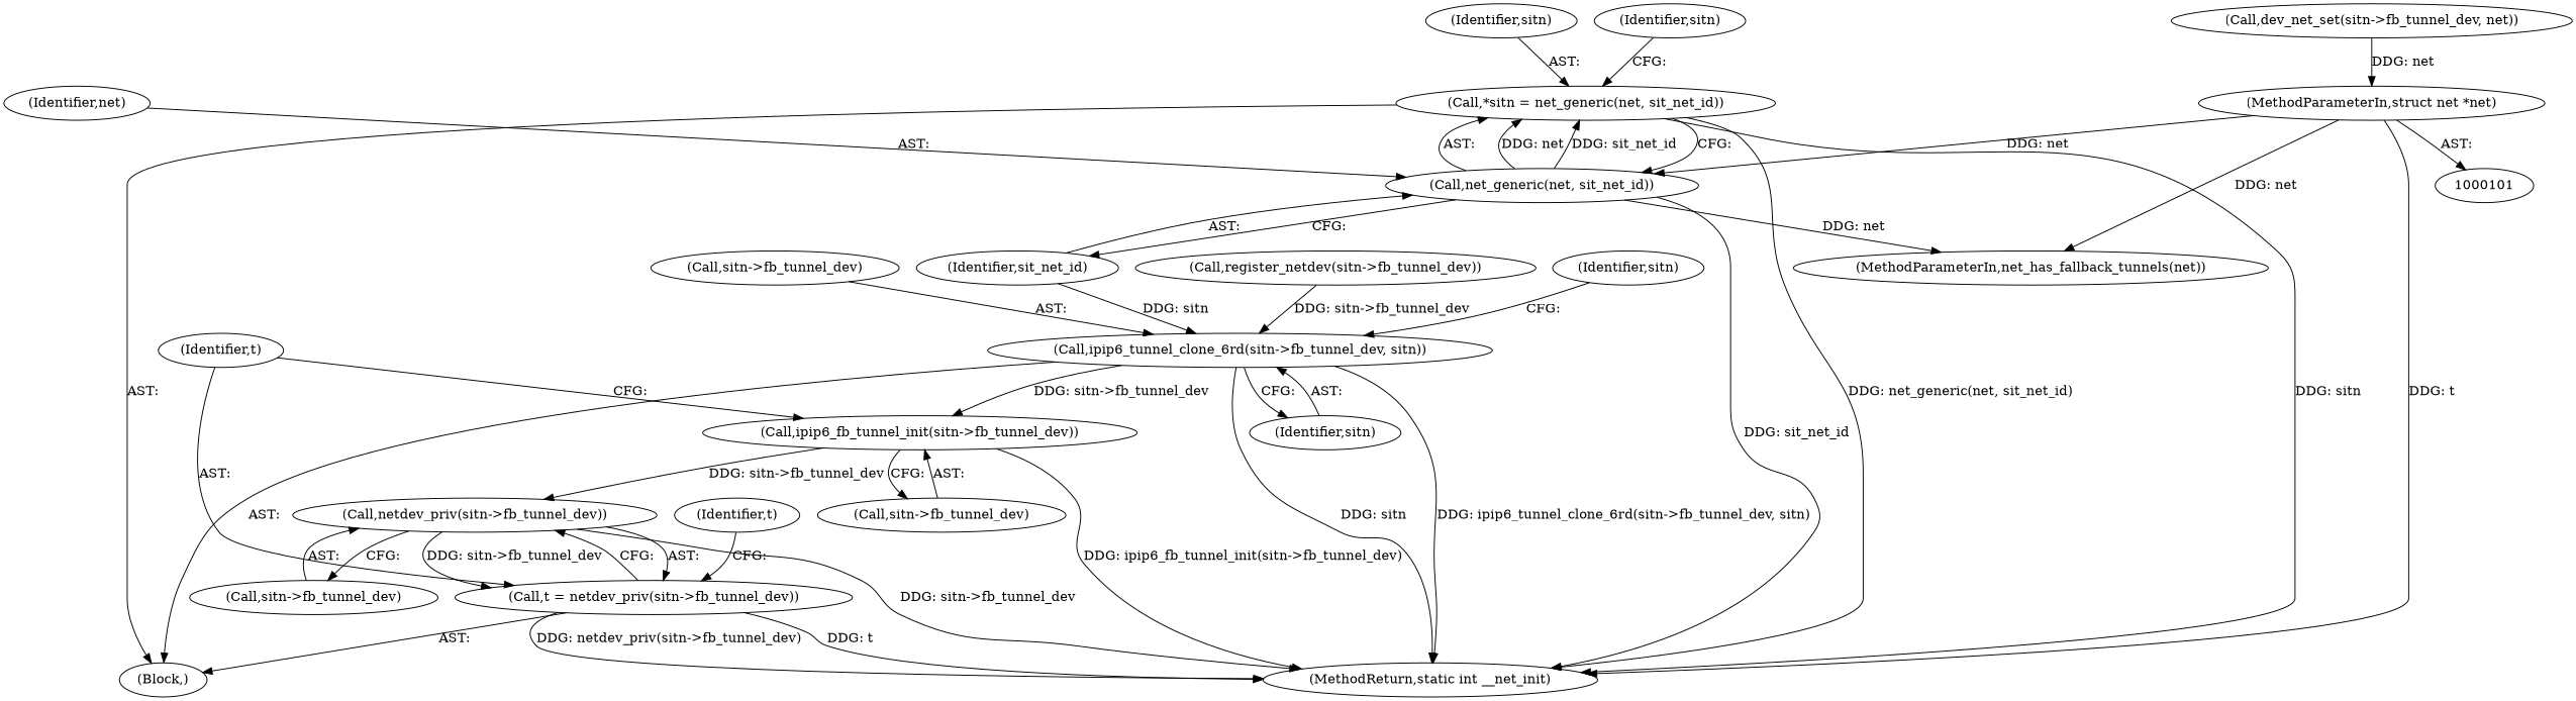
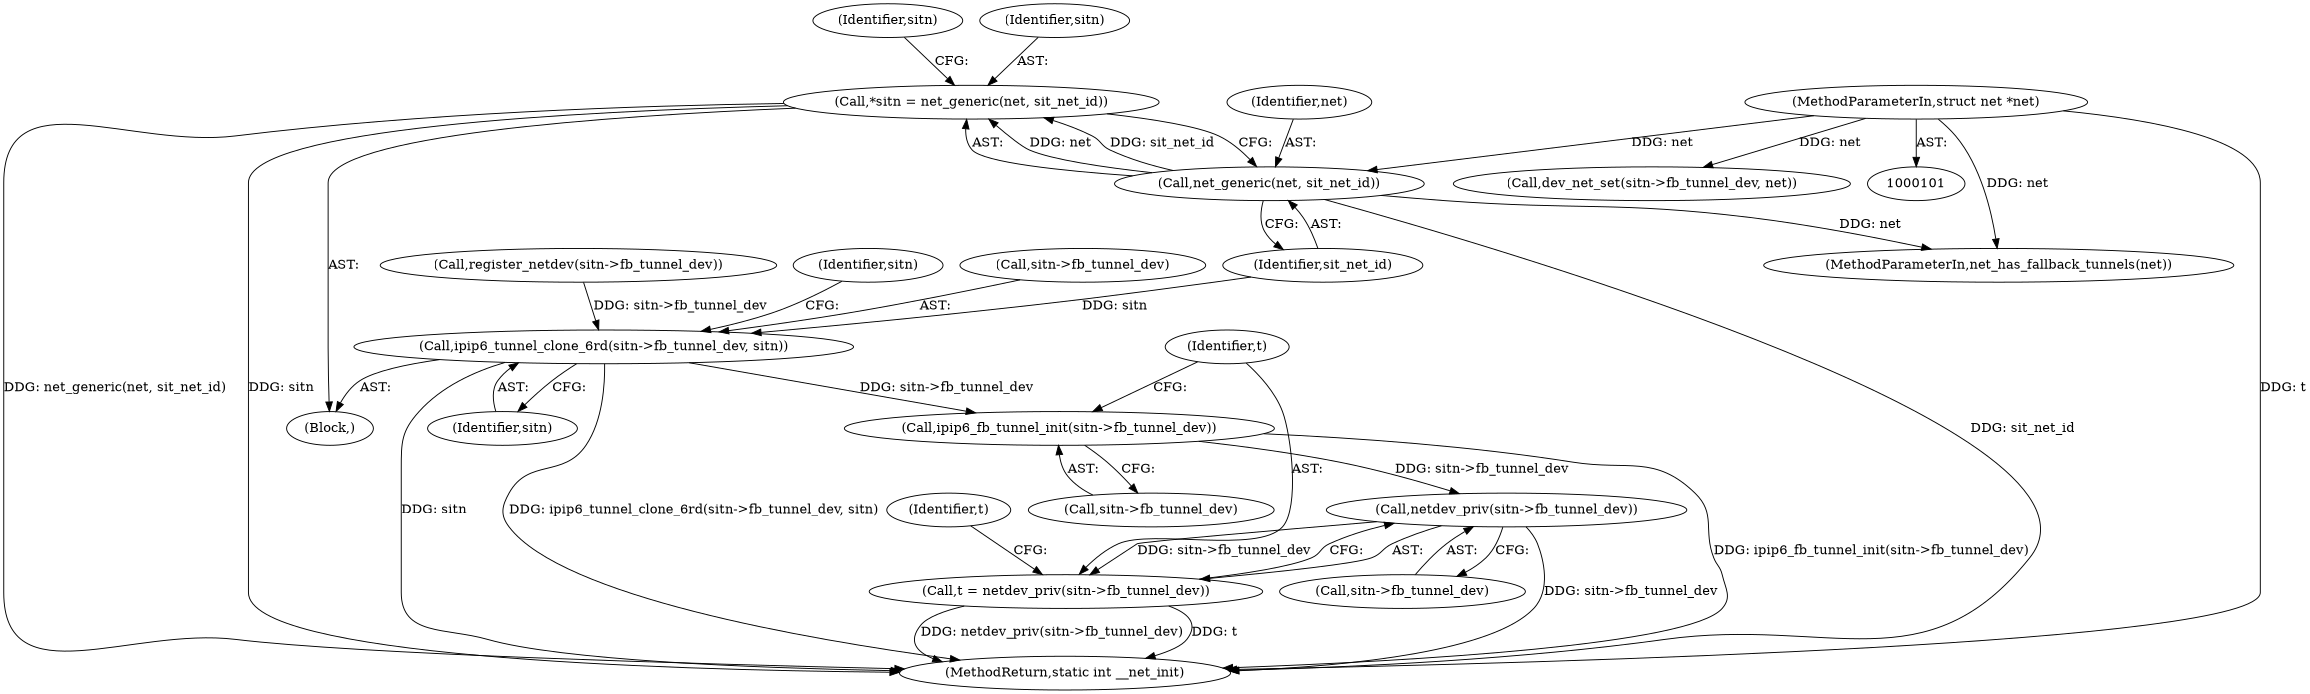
  digraph {
    n1 [label="(Call,*sitn = net_generic(net, sit_net_id))"]
    n2 [label="(Call,net_generic(net, sit_net_id))"]
    n3 [label="(MethodReturn,static int __net_init)"]
    n4 [label="(Block,)"]
    n5 [label="(MethodParameterIn,net_has_fallback_tunnels(net))"]
    n6 [label="(Identifier,sit_net_id)"]
    n7 [label="(Call,ipip6_tunnel_clone_6rd(sitn->fb_tunnel_dev, sitn))"]
    n8 [label="(Call,ipip6_fb_tunnel_init(sitn->fb_tunnel_dev))"]
    n9 [label="(Identifier,sitn)"]
    n10 [label="(MethodParameterIn,struct net *net)"]
    n11 [label="(Call,dev_net_set(sitn->fb_tunnel_dev, net))"]
    1000101
    n13 [label="(Call,netdev_priv(sitn->fb_tunnel_dev))"]
    n14 [label="(Call,sitn->fb_tunnel_dev)"]
    n15 [label="(Call,t = netdev_priv(sitn->fb_tunnel_dev))"]
    n16 [label="(Call,sitn->fb_tunnel_dev)"]
    n17 [label="(Identifier,sitn)"]
    n18 [label="(Identifier,net)"]
    n19 [label="(Identifier,sitn)"]
    n20 [label="(Call,sitn->fb_tunnel_dev)"]
    n21 [label="(Identifier,t)"]
    n22 [label="(Call,register_netdev(sitn->fb_tunnel_dev))"]
    n23 [label="(Identifier,sitn)"]
    n24 [label="(Identifier,t)"]
    n1 -> n2 [label="CFG: "]
    n1 -> n3 [label="DDG: net_generic(net, sit_net_id)"]
    n1 -> n3 [label="DDG: sitn"]
    n1 -> n4 [label="AST: "]
    n2 -> n1 [label="AST: "]
    n2 -> n1 [label="DDG: net"]
    n2 -> n1 [label="DDG: sit_net_id"]
    n2 -> n3 [label="DDG: sit_net_id"]
    n2 -> n5 [label="DDG: net"]
    n2 -> n6 [label="CFG: "]
    n6 -> n2 [label="AST: "]
    n6 -> n7 [label="DDG: sitn"]
    n7 -> n3 [label="DDG: sitn"]
    n7 -> n3 [label="DDG: ipip6_tunnel_clone_6rd(sitn->fb_tunnel_dev, sitn)"]
    n7 -> n4 [label="AST: "]
    n7 -> n8 [label="DDG: sitn->fb_tunnel_dev"]
    n7 -> n9 [label="CFG: "]
    n8 -> n3 [label="DDG: ipip6_fb_tunnel_init(sitn->fb_tunnel_dev)"]
    n8 -> n13 [label="DDG: sitn->fb_tunnel_dev"]
    n8 -> n14 [label="CFG: "]
    n9 -> n7 [label="AST: "]
    n10 -> n2 [label="DDG: net"]
    n10 -> n3 [label="DDG: t"]
    n10 -> n5 [label="DDG: net"]
-   n11 -> n10 [label="DDG: net"]
+   n10 -> n11 [label="DDG: net"]
    n10 -> 1000101 [label="AST: "]
    n13 -> n3 [label="DDG: sitn->fb_tunnel_dev"]
    n13 -> n15 [label="AST: "]
    n13 -> n15 [label="DDG: sitn->fb_tunnel_dev"]
    n13 -> n16 [label="CFG: "]
    n14 -> n8 [label="AST: "]
    n15 -> n3 [label="DDG: t"]
    n15 -> n3 [label="DDG: netdev_priv(sitn->fb_tunnel_dev)"]
-   n15 -> n4 [label="AST: "]
    n15 -> n13 [label="CFG: "]
    n16 -> n13 [label="AST: "]
    n17 -> n1 [label="CFG: "]
    n18 -> n2 [label="AST: "]
    n19 -> n7 [label="CFG: "]
    n20 -> n7 [label="AST: "]
    n21 -> n8 [label="CFG: "]
    n21 -> n15 [label="AST: "]
    n22 -> n7 [label="DDG: sitn->fb_tunnel_dev"]
    n23 -> n1 [label="AST: "]
    n24 -> n15 [label="CFG: "]
  }
